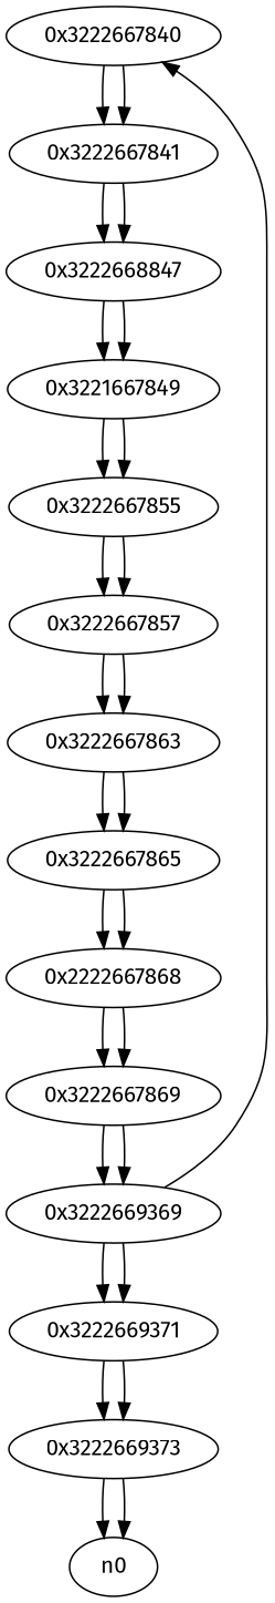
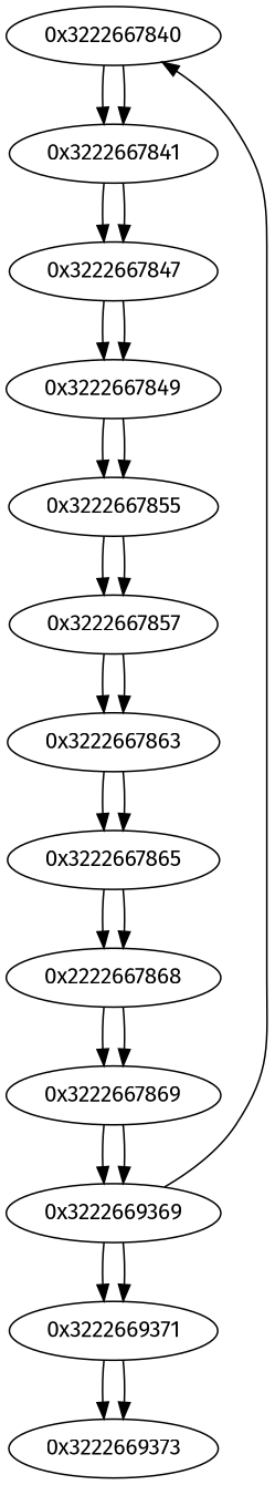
  digraph {
    fontname="Fira Sans"
    node [fontname="Fira Sans"]
    edge [fontname="Fira Sans"]
    n1 [label="0x3222667840"]
    n2 [label="0x3222667841"]
-   n3 [label="0x3222668847"]
-   n4 [label="0x3221667849"]
+   n3 [label="0x3222667847"]
+   n4 [label="0x3222667849"]
    n5 [label="0x3222667855"]
    n6 [label="0x3222667857"]
    n7 [label="0x3222667863"]
    n8 [label="0x3222667865"]
    n9 [label="0x2222667868"]
    n10 [label="0x3222667869"]
    n11 [label="0x3222669369"]
    n12 [label="0x3222669371"]
    n13 [label="0x3222669373"]
-   n0
    n1 -> n2
    n1 -> n2
    n2 -> n3
    n2 -> n3
    n3 -> n4
    n3 -> n4
    n4 -> n5
    n4 -> n5
    n5 -> n6
    n5 -> n6
    n6 -> n7
    n6 -> n7
    n7 -> n8
    n7 -> n8
    n8 -> n9
    n8 -> n9
    n9 -> n10
    n9 -> n10
    n10 -> n11
    n10 -> n11
    n11 -> n1
    n11 -> n12
    n11 -> n12
    n12 -> n13
    n12 -> n13
-   n13 -> n0
-   n13 -> n0
  }
